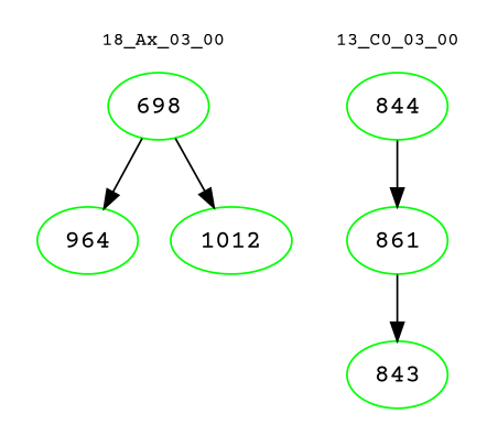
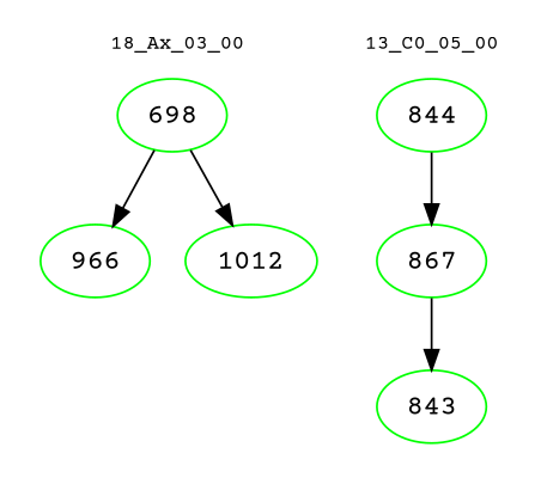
  digraph {
    fontname="Courier Prime"
    node [color=green fontname="Courier Prime"]
    edge [color=black fontname="Courier Prime"]
    n1 [label=698]
-   n2 [label=964]
+   n2 [label=966]
    n3 [label=1012]
    n4 [label=844]
    n5 [label=843]
-   n6 [label=861]
+   n6 [label=867]
    subgraph cluster_1 {
      color=white
      fontsize=10
      label="18_Ax_03_00"
      n1
      n2
      n3
    }
    subgraph cluster_2 {
      color=white
      fontsize=10
-     label="13_C0_03_00"
+     label="13_C0_05_00"
      n4
      n5
      n6
    }
    n1 -> n2
    n1 -> n3
    n4 -> n6
    n6 -> n5
  }
